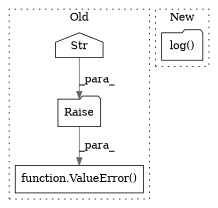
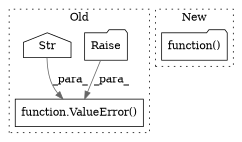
  digraph {
    node [a=75 shape=folder]
    edge [color=gray40]
    n1 [a=91 l=6 label=Raise s=2798]
    n2 [l="11,1" label="function.ValueError()" s="2804,2849" shape=box]
    n3 [a=66 l=34 label=Str s=2815 shape=house]
-   n4 [l="9,1" label="log()" s="3230,3254"]
+   n4 [l="9,1" label="function()" s="3230,3254"]
    subgraph cluster_1 {
      label=Old
      style=dotted
      n1
      n2
      n3
    }
    subgraph cluster_2 {
      label=New
      style=dotted
      n4
    }
    n1 -> n2 [label=_para_]
-   n3 -> n1 [label=_para_]
+   n3 -> n2 [label=_para_]
  }
